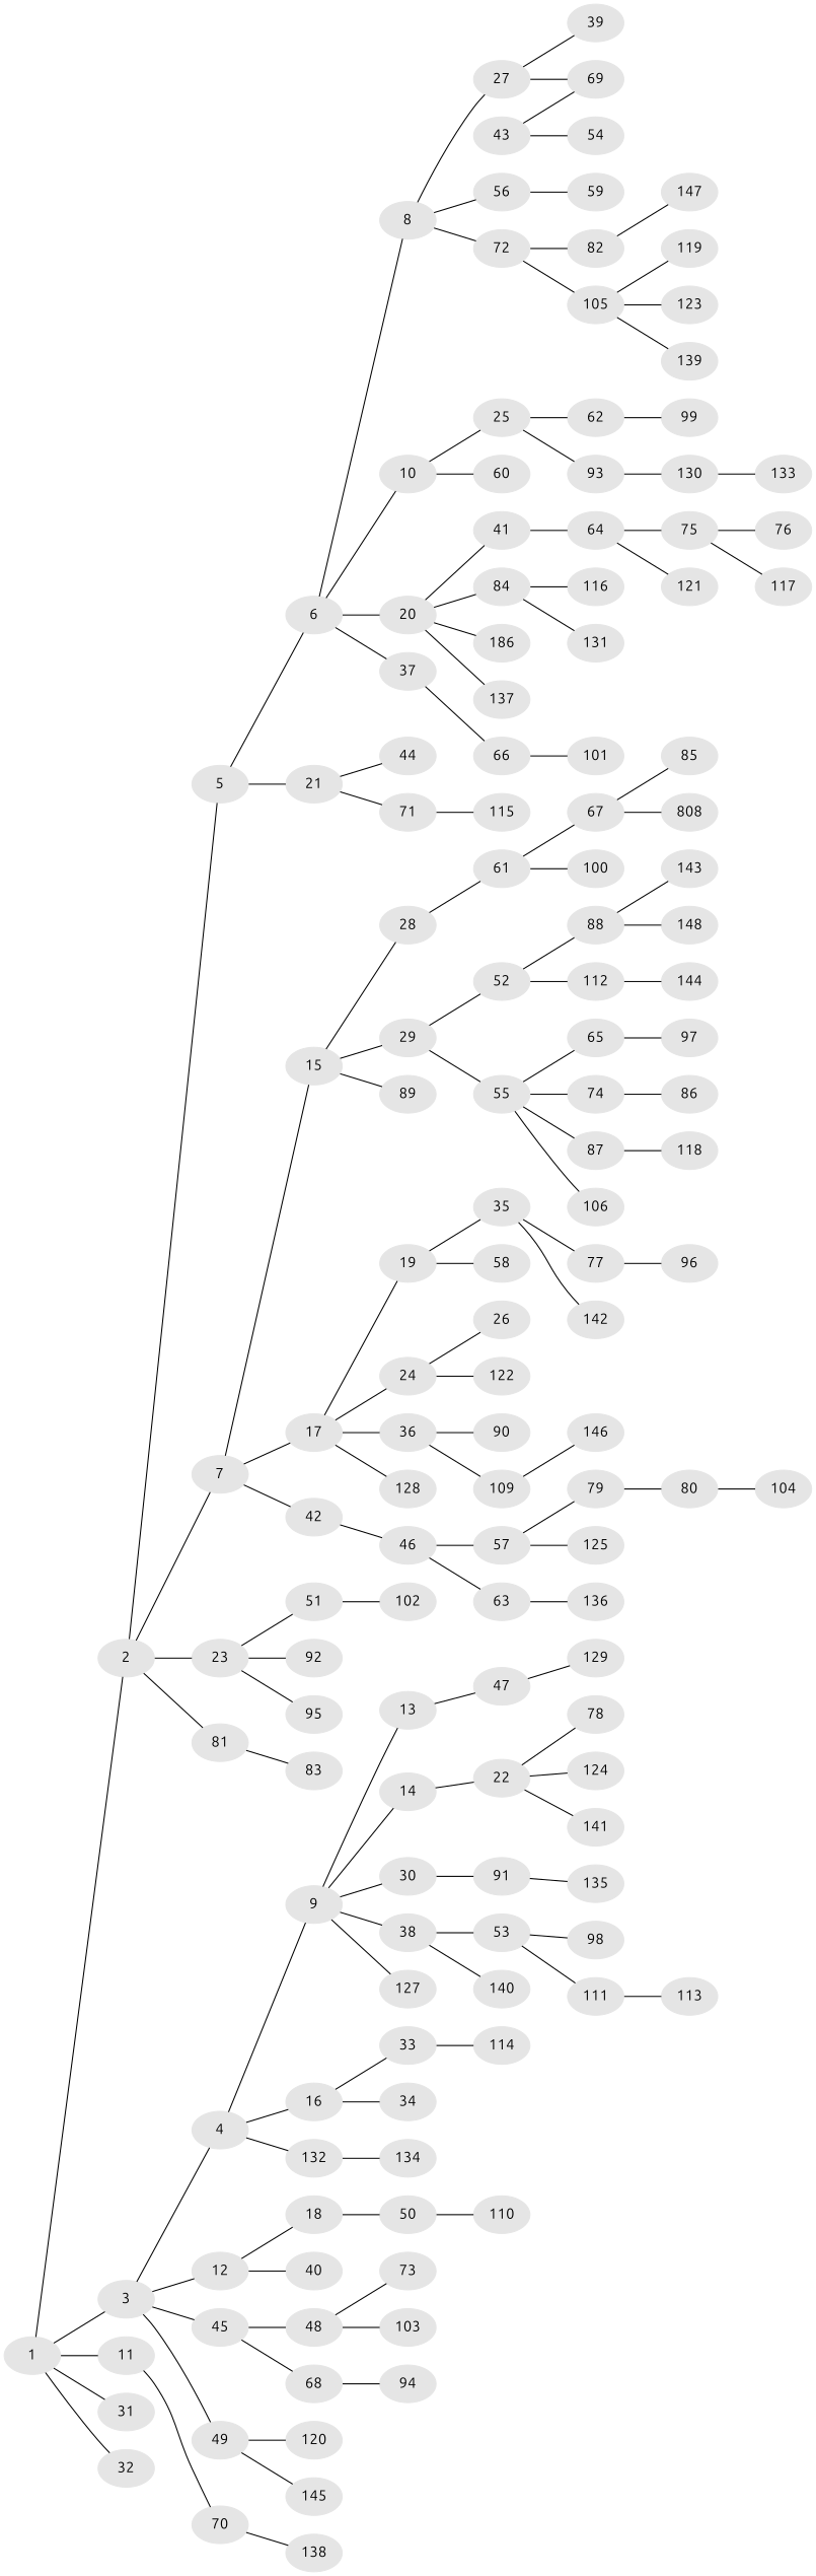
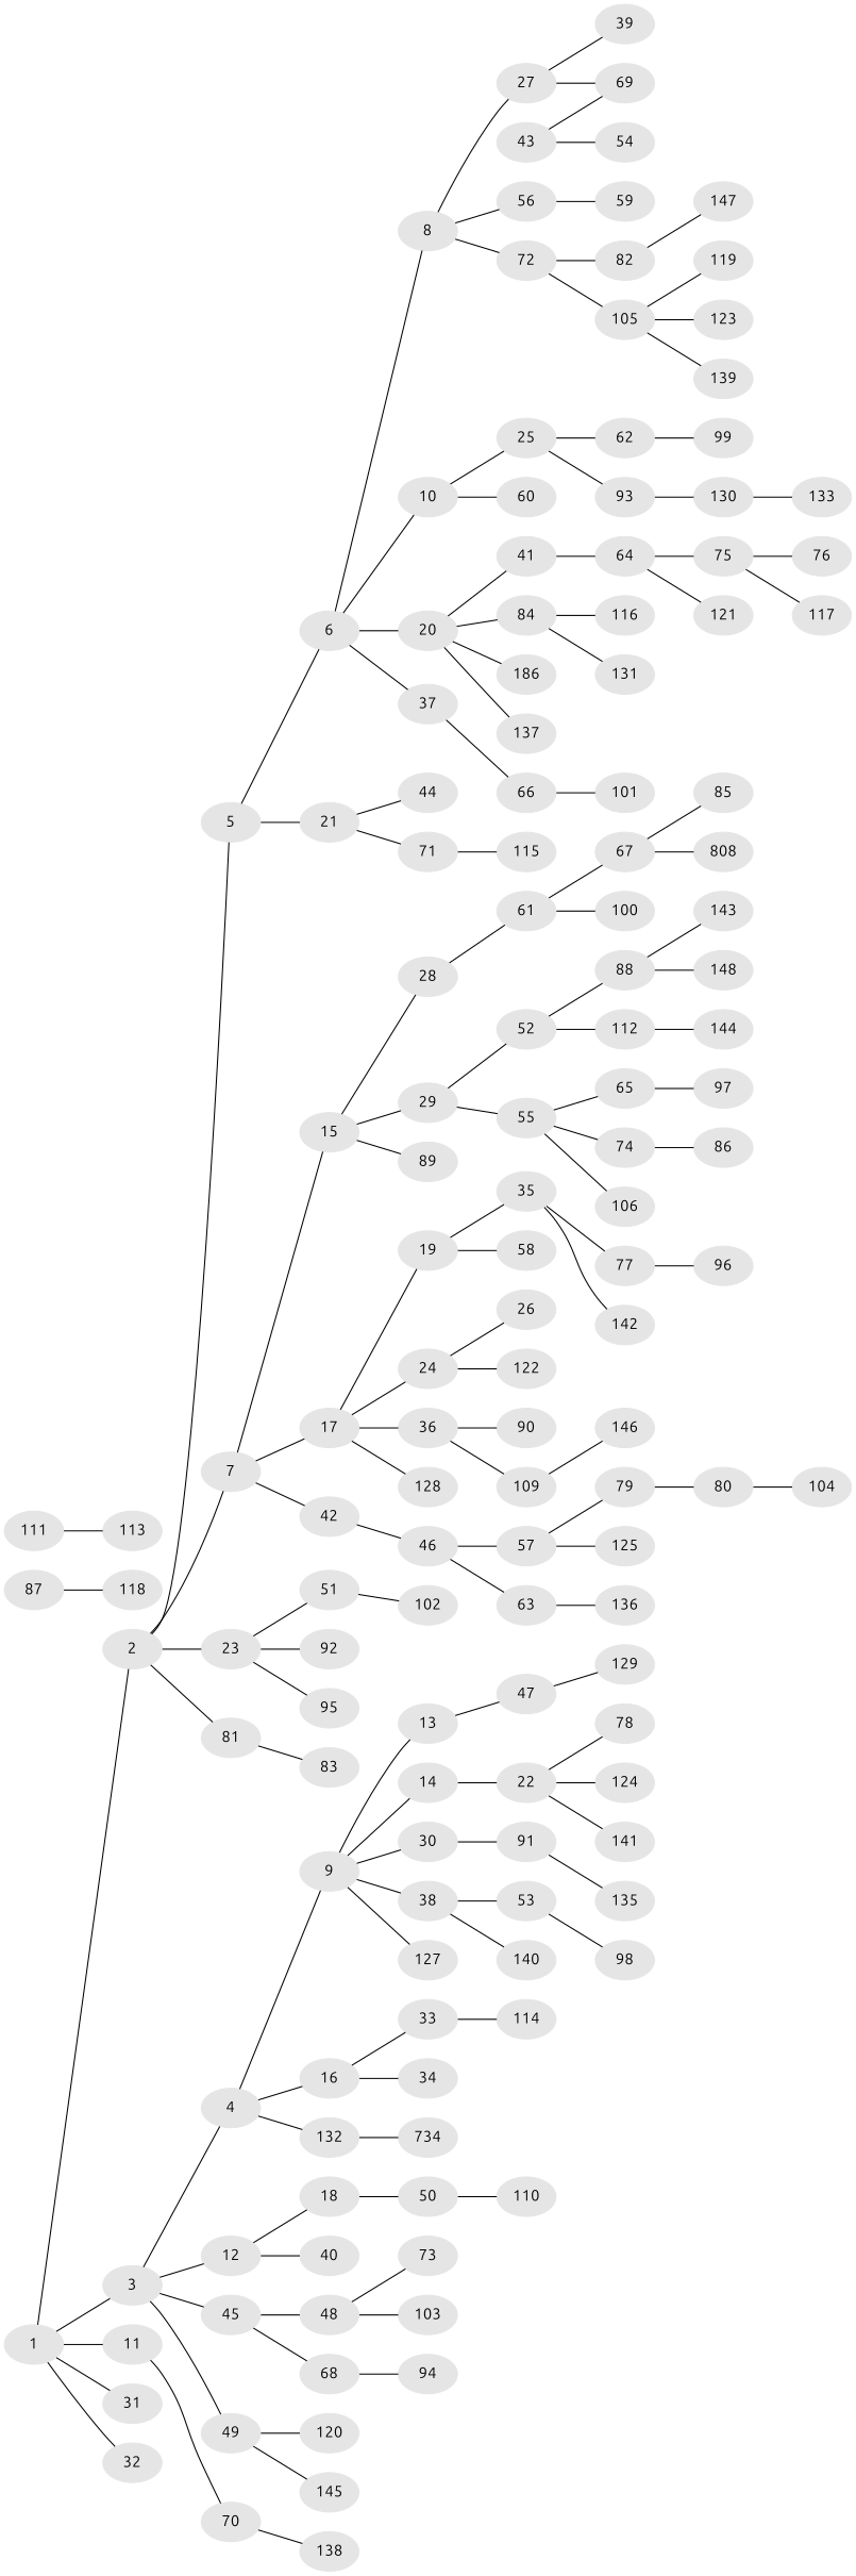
  graph {
    fontname=Ubuntu
    rankdir=LR
    node [color=gray90 fontname=Ubuntu style=filled]
    edge [fontname=Ubuntu]
    1
    2
    3
    11
    31
    32
    5
    7
    23
    81
    4
    12
    45
    49
    70
    6
    21
    15
    17
    42
    51
    92
    95
    83
    9
    16
    132
    18
    40
    48
    68
    120
    145
    13
    14
    30
    38
    127
    33
    34
-   134
+   134 [label=734]
    8
    10
    20
    37
    44
    71
    27
    56
    72
    25
    60
    41
    84
    n55 [label=186]
    137
    66
    28
    29
    89
    19
    24
    36
    128
    46
    39
    69
    59
    82
    105
    47
    22
    91
    53
    140
    62
    93
    138
    50
    129
    78
    124
    141
    61
    52
    55
    114
    35
    58
    26
    122
    90
    109
    110
    77
    142
    64
    116
    131
    115
    102
    99
    130
    43
    54
    67
    100
    88
    112
    65
    74
    87
    106
    135
    96
    146
    101
    98
    111
    75
    121
    57
    63
    73
    103
    94
    79
    125
    136
    143
    148
    144
    113
    97
    86
    118
    80
    85
    n139 [label=808]
    76
    117
    147
    119
    123
    139
    104
    133
    1 -- 2
    1 -- 3
    1 -- 11
    1 -- 31
    1 -- 32
    2 -- 5
    2 -- 7
    2 -- 23
    2 -- 81
    3 -- 4
    3 -- 12
    3 -- 45
    3 -- 49
    11 -- 70
    5 -- 6
    5 -- 21
    7 -- 15
    7 -- 17
    7 -- 42
    23 -- 51
    23 -- 92
    23 -- 95
    81 -- 83
    4 -- 9
    4 -- 16
    4 -- 132
    12 -- 18
    12 -- 40
    45 -- 48
    45 -- 68
    49 -- 120
    49 -- 145
    70 -- 138
    6 -- 8
    6 -- 10
    6 -- 20
    6 -- 37
    21 -- 44
    21 -- 71
    15 -- 28
    15 -- 29
    15 -- 89
    17 -- 19
    17 -- 24
    17 -- 36
    17 -- 128
    42 -- 46
    51 -- 102
    9 -- 13
    9 -- 14
    9 -- 30
    9 -- 38
    9 -- 127
    16 -- 33
    16 -- 34
    132 -- 134
    18 -- 50
    48 -- 73
    48 -- 103
    68 -- 94
    13 -- 47
    14 -- 22
    30 -- 91
    38 -- 53
    38 -- 140
    33 -- 114
    8 -- 27
    8 -- 56
    8 -- 72
    10 -- 25
    10 -- 60
    20 -- 41
    20 -- 84
    20 -- n55
    20 -- 137
    37 -- 66
    71 -- 115
    27 -- 39
    27 -- 69
    56 -- 59
    72 -- 82
    72 -- 105
    25 -- 62
    25 -- 93
    41 -- 64
    84 -- 116
    84 -- 131
    66 -- 101
    28 -- 61
    29 -- 52
    29 -- 55
    19 -- 35
    19 -- 58
    24 -- 26
    24 -- 122
    36 -- 90
    36 -- 109
    46 -- 57
    46 -- 63
    82 -- 147
    105 -- 119
    105 -- 123
    105 -- 139
    47 -- 129
    22 -- 78
    22 -- 124
    22 -- 141
    91 -- 135
    53 -- 98
-   53 -- 111
    62 -- 99
    93 -- 130
    50 -- 110
    61 -- 67
    61 -- 100
    52 -- 88
    52 -- 112
    55 -- 65
    55 -- 74
-   55 -- 87
    55 -- 106
    35 -- 77
    35 -- 142
    109 -- 146
    77 -- 96
    64 -- 75
    64 -- 121
    130 -- 133
    43 -- 69
    43 -- 54
    67 -- 85
    67 -- n139
    88 -- 143
    88 -- 148
    112 -- 144
    65 -- 97
    74 -- 86
    87 -- 118
    111 -- 113
    75 -- 76
    75 -- 117
    57 -- 79
    57 -- 125
    63 -- 136
    79 -- 80
    80 -- 104
  }
